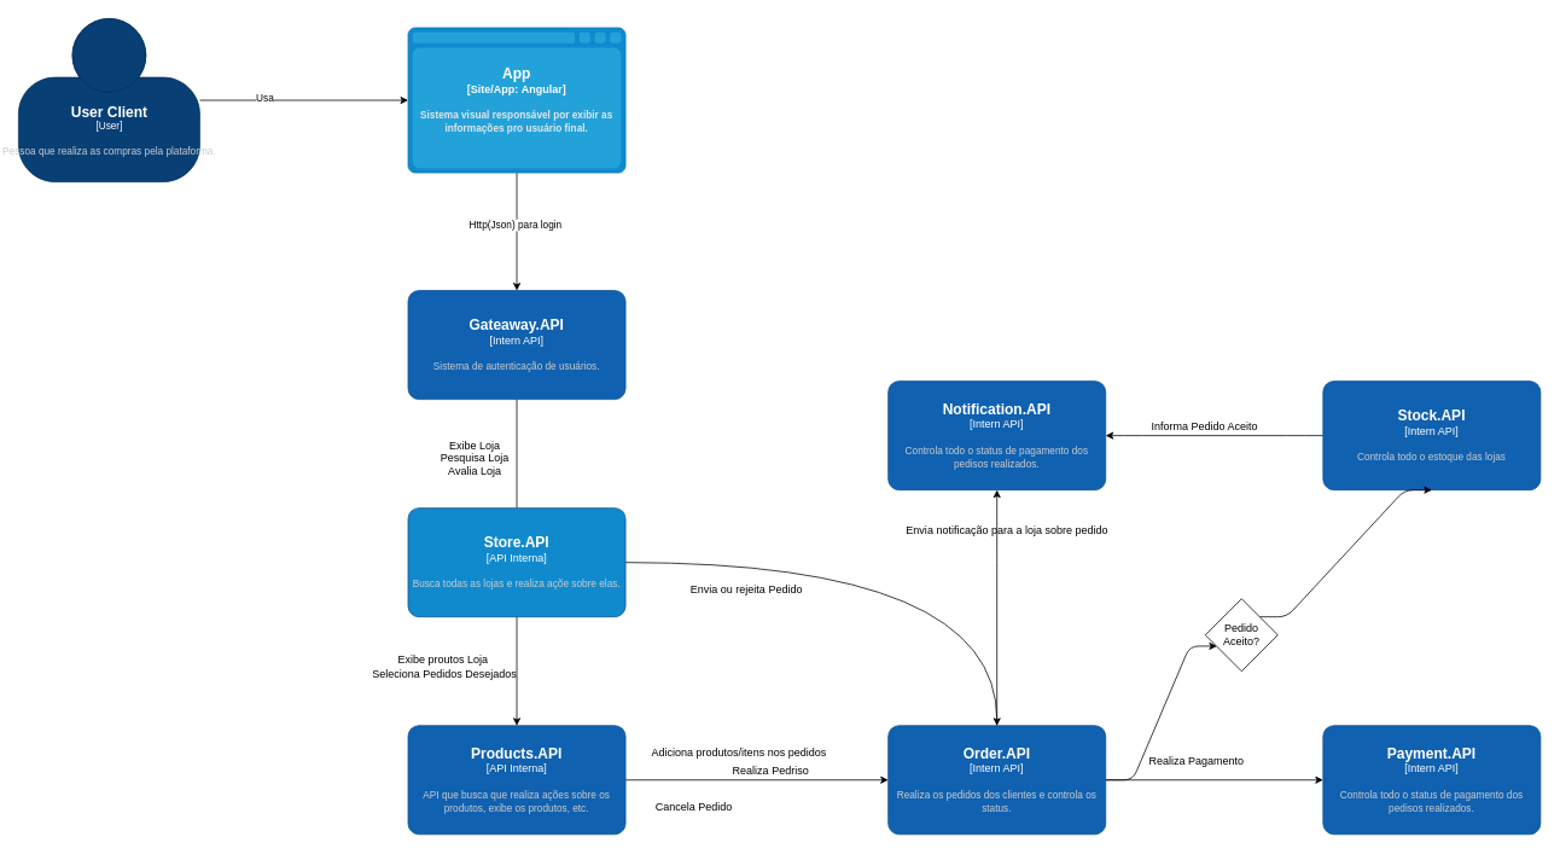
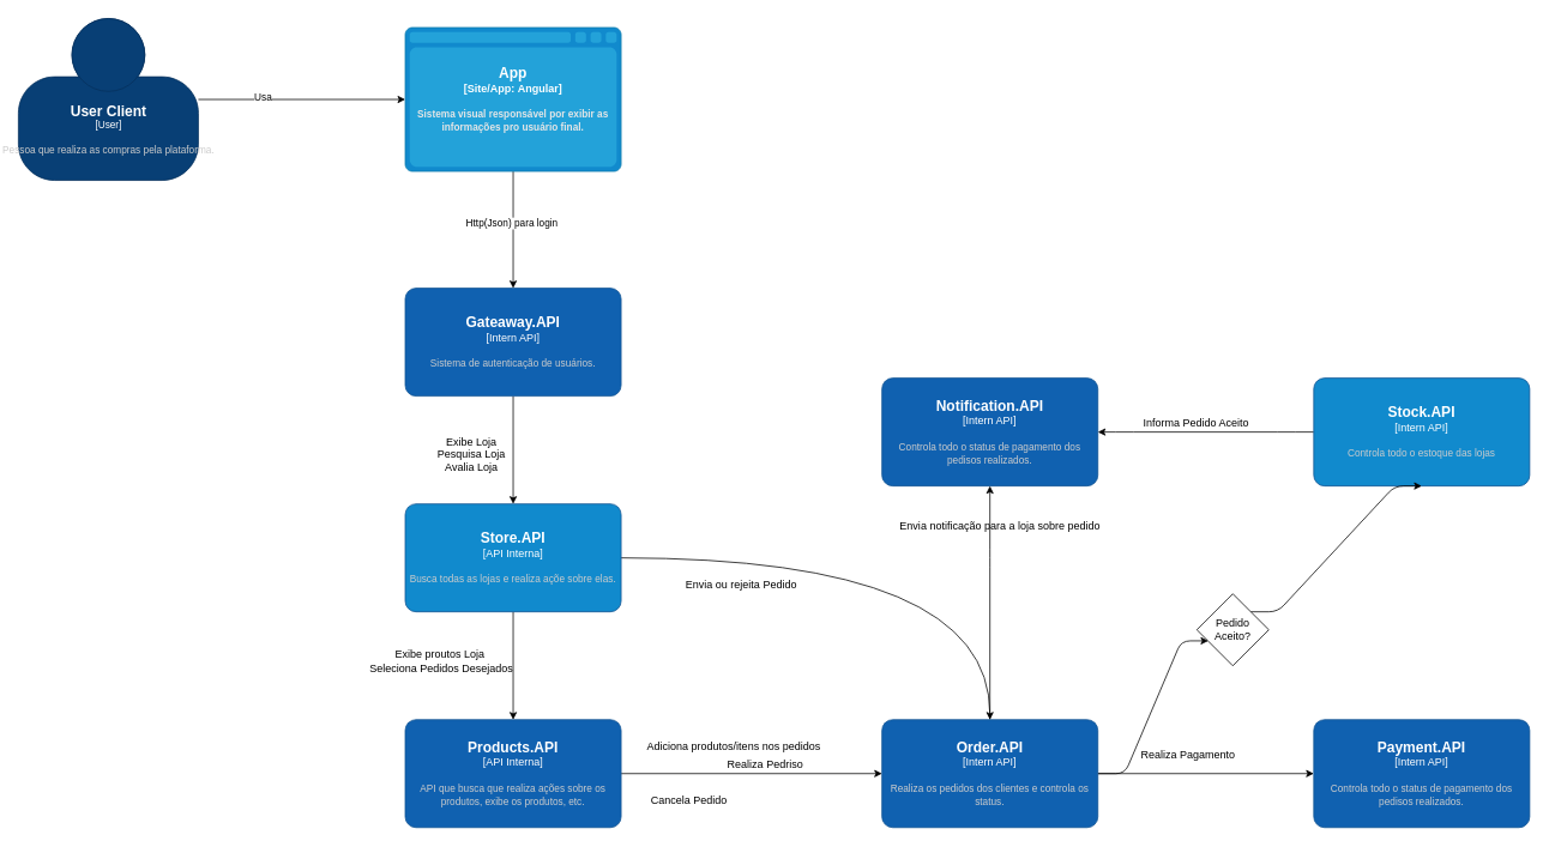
  <mxCell id="0" />
  <mxCell id="1" parent="0" />
  <mxCell id="2" style="edgeStyle=none;html=1;" edge="1" parent="1" source="4" target="9"><mxGeometry relative="1" as="geometry" /></mxCell>
  <mxCell id="3" value="Usa" style="edgeLabel;html=1;align=center;verticalAlign=middle;resizable=0;points=[];" vertex="1" connectable="0" parent="2"><mxGeometry x="-0.379" y="3" relative="1" as="geometry"><mxPoint as="offset" /></mxGeometry></mxCell>
  <mxCell id="4" value="&lt;font style=&quot;font-size: 16px&quot;&gt;&lt;b&gt;User Client&lt;/b&gt;&lt;/font&gt;&lt;div&gt;[User]&lt;/div&gt;&lt;br&gt;&lt;div&gt;&lt;font style=&quot;font-size: 11px&quot;&gt;&lt;font color=&quot;#cccccc&quot;&gt;Pessoa que realiza as compras pela plataforma.&lt;/font&gt;&lt;/div&gt;" style="html=1;fontSize=11;dashed=0;whitespace=wrap;fillColor=#083F75;strokeColor=#06315C;fontColor=#ffffff;shape=mxgraph.c4.person2;align=center;metaEdit=1;points=[[0.5,0,0],[1,0.5,0],[1,0.75,0],[0.75,1,0],[0.5,1,0],[0.25,1,0],[0,0.75,0],[0,0.5,0]];resizable=0;" parent="1" vertex="1"><mxGeometry x="20" y="20" width="200" height="180" as="geometry" /></mxCell>
- <mxCell id="5" style="edgeStyle=none;html=1;endArrow=none;" edge="1" parent="1" source="6" target="14"><mxGeometry relative="1" as="geometry" /></mxCell>
+ <mxCell id="5" style="edgeStyle=none;html=1;" edge="1" parent="1" source="6" target="14"><mxGeometry relative="1" as="geometry" /></mxCell>
  <mxCell id="6" value="&lt;font style=&quot;font-size: 16px&quot;&gt;&lt;b&gt;Gateaway.API&lt;/b&gt;&lt;/font&gt;&lt;div&gt;[Intern API]&lt;/div&gt;&lt;br&gt;&lt;div&gt;&lt;font style=&quot;font-size: 11px&quot;&gt;&lt;font color=&quot;#cccccc&quot;&gt;Sistema de autenticação de usuários. &lt;/font&gt;&lt;/div&gt;" style="rounded=1;whiteSpace=wrap;html=1;labelBackgroundColor=none;fillColor=#1061B0;fontColor=#ffffff;align=center;arcSize=10;strokeColor=#0D5091;metaEdit=1;resizable=0;points=[[0.25,0,0],[0.5,0,0],[0.75,0,0],[1,0.25,0],[1,0.5,0],[1,0.75,0],[0.75,1,0],[0.5,1,0],[0.25,1,0],[0,0.75,0],[0,0.5,0],[0,0.25,0]];" parent="1" vertex="1"><mxGeometry x="450" y="320" width="240" height="120" as="geometry" /></mxCell>
  <mxCell id="7" style="edgeStyle=none;html=1;exitX=0.5;exitY=1;exitDx=0;exitDy=0;exitPerimeter=0;" edge="1" parent="1" source="9" target="6"><mxGeometry relative="1" as="geometry" /></mxCell>
  <mxCell id="8" value="Http(Json) para login&amp;nbsp;" style="edgeLabel;html=1;align=center;verticalAlign=middle;resizable=0;points=[];" vertex="1" connectable="0" parent="7"><mxGeometry x="-0.126" y="-1" relative="1" as="geometry"><mxPoint as="offset" /></mxGeometry></mxCell>
  <mxCell id="9" value="&lt;font style=&quot;font-size: 16px&quot;&gt;&lt;b&gt;App&lt;/font&gt;&lt;div&gt;[Site/App:&amp;nbsp;Angular]&lt;/div&gt;&lt;br&gt;&lt;div&gt;&lt;font style=&quot;font-size: 11px&quot;&gt;&lt;font color=&quot;#E6E6E6&quot;&gt;Sistema visual responsável por exibir as informações pro usuário final.&lt;/font&gt;&lt;/div&gt;" style="shape=mxgraph.c4.webBrowserContainer;whiteSpace=wrap;html=1;boundedLbl=1;rounded=0;labelBackgroundColor=none;fillColor=#118ACD;fontSize=12;fontColor=#ffffff;align=center;strokeColor=#0E7DAD;metaEdit=1;points=[[0.5,0,0],[1,0.25,0],[1,0.5,0],[1,0.75,0],[0.5,1,0],[0,0.75,0],[0,0.5,0],[0,0.25,0]];resizable=0;" parent="1" vertex="1"><mxGeometry x="450" y="30" width="240" height="160" as="geometry" /></mxCell>
  <mxCell id="10" style="edgeStyle=none;html=1;" edge="1" parent="1" source="11" target="24"><mxGeometry relative="1" as="geometry" /></mxCell>
  <mxCell id="11" value="&lt;font style=&quot;font-size: 16px&quot;&gt;&lt;b&gt;Products.API&lt;/b&gt;&lt;/font&gt;&lt;div&gt;[API Interna]&lt;/div&gt;&lt;br&gt;&lt;div&gt;&lt;font style=&quot;font-size: 11px&quot;&gt;&lt;font color=&quot;#cccccc&quot;&gt;API que busca  que realiza ações sobre os produtos, exibe os produtos, etc.&lt;/font&gt;&lt;/div&gt;" style="rounded=1;whiteSpace=wrap;html=1;labelBackgroundColor=none;fillColor=#1061B0;fontColor=#ffffff;align=center;arcSize=10;strokeColor=#0D5091;metaEdit=1;resizable=0;points=[[0.25,0,0],[0.5,0,0],[0.75,0,0],[1,0.25,0],[1,0.5,0],[1,0.75,0],[0.75,1,0],[0.5,1,0],[0.25,1,0],[0,0.75,0],[0,0.5,0],[0,0.25,0]];" parent="1" vertex="1"><mxGeometry x="450" y="800" width="240" height="120" as="geometry" /></mxCell>
  <mxCell id="12" style="edgeStyle=none;html=1;" edge="1" parent="1" source="14" target="11"><mxGeometry relative="1" as="geometry" /></mxCell>
  <mxCell id="13" style="edgeStyle=orthogonalEdgeStyle;html=1;exitX=1;exitY=0.5;exitDx=0;exitDy=0;exitPerimeter=0;curved=1;" edge="1" parent="1" source="14" target="24"><mxGeometry relative="1" as="geometry" /></mxCell>
  <mxCell id="14" value="&lt;font style=&quot;font-size: 16px&quot;&gt;&lt;b&gt;Store.API&lt;/b&gt;&lt;/font&gt;&lt;div&gt;[API Interna]&lt;/div&gt;&lt;br&gt;&lt;div&gt;&lt;font style=&quot;font-size: 11px&quot;&gt;&lt;font color=&quot;#cccccc&quot;&gt;Busca todas as lojas e realiza açõe sobre elas. &lt;/font&gt;&lt;/div&gt;" style="rounded=1;whiteSpace=wrap;html=1;labelBackgroundColor=none;fillColor=#118acd;fontColor=#ffffff;align=center;arcSize=10;strokeColor=#0D5091;metaEdit=1;resizable=0;points=[[0.25,0,0],[0.5,0,0],[0.75,0,0],[1,0.25,0],[1,0.5,0],[1,0.75,0],[0.75,1,0],[0.5,1,0],[0.25,1,0],[0,0.75,0],[0,0.5,0],[0,0.25,0]];" parent="1" vertex="1"><mxGeometry x="450" y="560" width="240" height="120" as="geometry" /></mxCell>
  <mxCell id="15" style="edgeStyle=entityRelationEdgeStyle;html=1;" edge="1" parent="1" source="16" target="17"><mxGeometry relative="1" as="geometry" /></mxCell>
- <mxCell id="16" value="&lt;font style=&quot;font-size: 16px&quot;&gt;&lt;b&gt;Stock.API&lt;/b&gt;&lt;/font&gt;&lt;div&gt;[Intern API]&lt;/div&gt;&lt;br&gt;&lt;div&gt;&lt;font style=&quot;font-size: 11px&quot;&gt;&lt;font color=&quot;#cccccc&quot;&gt;Controla todo o estoque das lojas&lt;/font&gt;&lt;/div&gt;" style="rounded=1;whiteSpace=wrap;html=1;labelBackgroundColor=none;fillColor=#1061B0;fontColor=#ffffff;align=center;arcSize=10;strokeColor=#0D5091;metaEdit=1;resizable=0;points=[[0.25,0,0],[0.5,0,0],[0.75,0,0],[1,0.25,0],[1,0.5,0],[1,0.75,0],[0.75,1,0],[0.5,1,0],[0.25,1,0],[0,0.75,0],[0,0.5,0],[0,0.25,0]];" parent="1" vertex="1"><mxGeometry x="1460" y="420" width="240" height="120" as="geometry" /></mxCell>
+ <mxCell id="16" value="&lt;font style=&quot;font-size: 16px&quot;&gt;&lt;b&gt;Stock.API&lt;/b&gt;&lt;/font&gt;&lt;div&gt;[Intern API]&lt;/div&gt;&lt;br&gt;&lt;div&gt;&lt;font style=&quot;font-size: 11px&quot;&gt;&lt;font color=&quot;#cccccc&quot;&gt;Controla todo o estoque das lojas&lt;/font&gt;&lt;/div&gt;" style="rounded=1;whiteSpace=wrap;html=1;labelBackgroundColor=none;fillColor=#118acd;fontColor=#ffffff;align=center;arcSize=10;strokeColor=#0D5091;metaEdit=1;resizable=0;points=[[0.25,0,0],[0.5,0,0],[0.75,0,0],[1,0.25,0],[1,0.5,0],[1,0.75,0],[0.75,1,0],[0.5,1,0],[0.25,1,0],[0,0.75,0],[0,0.5,0],[0,0.25,0]];" parent="1" vertex="1"><mxGeometry x="1460" y="420" width="240" height="120" as="geometry" /></mxCell>
  <mxCell id="17" value="&lt;font style=&quot;font-size: 16px&quot;&gt;&lt;b&gt;Notification.API&lt;/b&gt;&lt;/font&gt;&lt;div&gt;[Intern API]&lt;/div&gt;&lt;br&gt;&lt;div&gt;&lt;font style=&quot;font-size: 11px&quot;&gt;&lt;font color=&quot;#cccccc&quot;&gt;Controla todo o status de pagamento dos pedisos realizados.&lt;/font&gt;&lt;/div&gt;" style="rounded=1;whiteSpace=wrap;html=1;labelBackgroundColor=none;fillColor=#1061B0;fontColor=#ffffff;align=center;arcSize=10;strokeColor=#0D5091;metaEdit=1;resizable=0;points=[[0.25,0,0],[0.5,0,0],[0.75,0,0],[1,0.25,0],[1,0.5,0],[1,0.75,0],[0.75,1,0],[0.5,1,0],[0.25,1,0],[0,0.75,0],[0,0.5,0],[0,0.25,0]];" parent="1" vertex="1"><mxGeometry x="980" y="420" width="240" height="120" as="geometry" /></mxCell>
  <mxCell id="18" value="&lt;font style=&quot;font-size: 16px&quot;&gt;&lt;b&gt;Payment.API&lt;/b&gt;&lt;/font&gt;&lt;div&gt;[Intern API]&lt;/div&gt;&lt;br&gt;&lt;div&gt;&lt;font style=&quot;font-size: 11px&quot;&gt;&lt;font color=&quot;#cccccc&quot;&gt;Controla todo o status de pagamento dos pedisos realizados.&lt;/font&gt;&lt;/div&gt;" style="rounded=1;whiteSpace=wrap;html=1;labelBackgroundColor=none;fillColor=#1061B0;fontColor=#ffffff;align=center;arcSize=10;strokeColor=#0D5091;metaEdit=1;resizable=0;points=[[0.25,0,0],[0.5,0,0],[0.75,0,0],[1,0.25,0],[1,0.5,0],[1,0.75,0],[0.75,1,0],[0.5,1,0],[0.25,1,0],[0,0.75,0],[0,0.5,0],[0,0.25,0]];" parent="1" vertex="1"><mxGeometry x="1460" y="800" width="240" height="120" as="geometry" /></mxCell>
  <mxCell id="19" value="Exibe Loja&amp;nbsp;&lt;br&gt;Pesquisa Loja&amp;nbsp;&lt;br&gt;Avalia Loja&amp;nbsp;" style="text;html=1;align=center;verticalAlign=middle;resizable=0;points=[];autosize=1;strokeColor=none;fillColor=none;" vertex="1" parent="1"><mxGeometry x="480" y="480" width="90" height="50" as="geometry" /></mxCell>
  <mxCell id="20" value="Exibe proutos Loja&amp;nbsp;&lt;br&gt;Seleciona Pedidos Desejados" style="text;html=1;align=center;verticalAlign=middle;resizable=0;points=[];autosize=1;strokeColor=none;fillColor=none;" vertex="1" parent="1"><mxGeometry x="400" y="720" width="180" height="30" as="geometry" /></mxCell>
  <mxCell id="21" style="edgeStyle=none;html=1;exitX=0.5;exitY=0;exitDx=0;exitDy=0;exitPerimeter=0;" edge="1" parent="1" source="24" target="17"><mxGeometry relative="1" as="geometry"><Array as="points"><mxPoint x="1100" y="620" /></Array></mxGeometry></mxCell>
  <mxCell id="22" style="edgeStyle=none;html=1;" edge="1" parent="1" source="24" target="18"><mxGeometry relative="1" as="geometry" /></mxCell>
  <mxCell id="23" style="edgeStyle=entityRelationEdgeStyle;html=1;entryX=0.16;entryY=0.654;entryDx=0;entryDy=0;entryPerimeter=0;" edge="1" parent="1" source="24" target="32"><mxGeometry relative="1" as="geometry" /></mxCell>
  <mxCell id="24" value="&lt;font style=&quot;font-size: 16px&quot;&gt;&lt;b&gt;Order.API&lt;/b&gt;&lt;/font&gt;&lt;div&gt;[Intern API]&lt;/div&gt;&lt;br&gt;&lt;div&gt;&lt;font style=&quot;font-size: 11px&quot;&gt;&lt;font color=&quot;#cccccc&quot;&gt;Realiza os pedidos dos clientes e controla os status.&lt;/font&gt;&lt;/div&gt;" style="rounded=1;whiteSpace=wrap;html=1;labelBackgroundColor=none;fillColor=#1061B0;fontColor=#ffffff;align=center;arcSize=10;strokeColor=#0D5091;metaEdit=1;resizable=0;points=[[0.25,0,0],[0.5,0,0],[0.75,0,0],[1,0.25,0],[1,0.5,0],[1,0.75,0],[0.75,1,0],[0.5,1,0],[0.25,1,0],[0,0.75,0],[0,0.5,0],[0,0.25,0]];" vertex="1" parent="1"><mxGeometry x="980" y="800" width="240" height="120" as="geometry" /></mxCell>
  <mxCell id="25" value="Adiciona produtos/itens nos pedidos" style="text;html=1;align=center;verticalAlign=middle;resizable=0;points=[];autosize=1;strokeColor=none;fillColor=none;" vertex="1" parent="1"><mxGeometry x="710" y="820" width="210" height="20" as="geometry" /></mxCell>
  <mxCell id="26" value="Realiza Pedriso" style="text;html=1;align=center;verticalAlign=middle;resizable=0;points=[];autosize=1;strokeColor=none;fillColor=none;" vertex="1" parent="1"><mxGeometry x="800" y="840" width="100" height="20" as="geometry" /></mxCell>
  <mxCell id="27" value="Cancela Pedido&amp;nbsp;" style="text;html=1;align=center;verticalAlign=middle;resizable=0;points=[];autosize=1;strokeColor=none;fillColor=none;" vertex="1" parent="1"><mxGeometry x="717" y="880" width="100" height="20" as="geometry" /></mxCell>
  <mxCell id="28" value="Envia notificação para a loja sobre pedido" style="text;html=1;align=center;verticalAlign=middle;resizable=0;points=[];autosize=1;strokeColor=none;fillColor=none;" vertex="1" parent="1"><mxGeometry x="991" y="575" width="240" height="20" as="geometry" /></mxCell>
  <mxCell id="29" value="Realiza Pagamento" style="text;html=1;align=center;verticalAlign=middle;resizable=0;points=[];autosize=1;strokeColor=none;fillColor=none;" vertex="1" parent="1"><mxGeometry x="1260" y="830" width="120" height="20" as="geometry" /></mxCell>
  <mxCell id="30" value="Envia ou rejeita Pedido&amp;nbsp;" style="text;html=1;align=center;verticalAlign=middle;resizable=0;points=[];autosize=1;strokeColor=none;fillColor=none;" vertex="1" parent="1"><mxGeometry x="750" y="640" width="150" height="20" as="geometry" /></mxCell>
  <mxCell id="31" style="edgeStyle=entityRelationEdgeStyle;html=1;exitX=1;exitY=0;exitDx=0;exitDy=0;entryX=0.5;entryY=1;entryDx=0;entryDy=0;entryPerimeter=0;" edge="1" parent="1" source="32" target="16"><mxGeometry relative="1" as="geometry" /></mxCell>
  <mxCell id="32" value="Pedido Aceito?" style="rhombus;whiteSpace=wrap;html=1;" vertex="1" parent="1"><mxGeometry x="1330" y="660" width="80" height="80" as="geometry" /></mxCell>
  <mxCell id="33" value="Informa Pedido Aceito" style="text;html=1;align=center;verticalAlign=middle;resizable=0;points=[];autosize=1;strokeColor=none;fillColor=none;" vertex="1" parent="1"><mxGeometry x="1264" y="460" width="130" height="20" as="geometry" /></mxCell>
